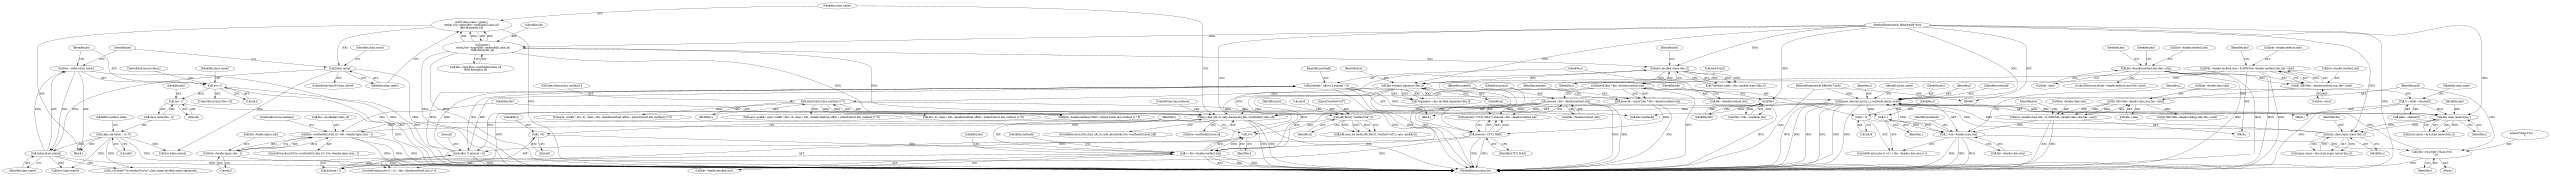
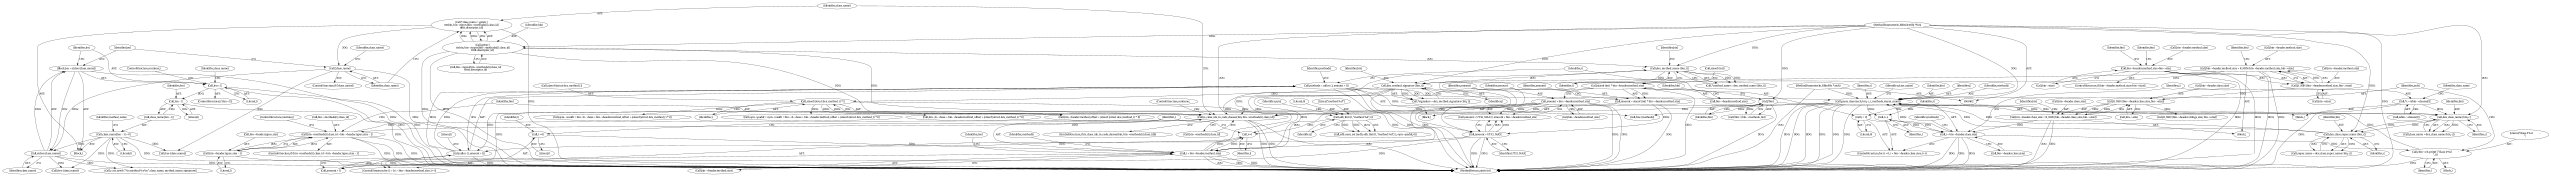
  digraph {
    fontname=Merriweather
    node [fontname=Merriweather]
    edge [fontname=Merriweather]
-   n1 [label="(Call,len = strlen (class_name))"]
+   n1 [label="(Block,len = strlen (class_name))"]
    n2 [label="(Call,strlen (class_name))"]
    n3 [label="(Call,len < 1)"]
    n4 [label="(Block,)"]
    n5 [label="(MethodReturn,static int)"]
    n6 [label="(Call,r_str_newf (\"%s.method.%s%s\", class_name, method_name, signature))"]
    n7 [label="(Call,free (class_name))"]
    n8 [label="(Identifier,class_name)"]
    n9 [label="(Call,len - 1)"]
    n10 [label="(Literal,1)"]
    n11 [label="(ControlStructure,if (len < 1))"]
    n12 [label="(Call,!class_name)"]
    n13 [label="(Identifier,class_name)"]
    n14 [label="(ControlStructure,if (!class_name))"]
    n15 [label="(Call,free (class_name))"]
    n16 [label="(Call,*class_name = getstr (\n\t\t\t\tbin, bin->types[bin->methods[i].class_id]\n\t\t\t\t\t\t.descriptor_id))"]
    n17 [label="(Call,getstr (\n\t\t\t\tbin, bin->types[bin->methods[i].class_id]\n\t\t\t\t\t\t.descriptor_id))"]
    n18 [label="(Call,is_class_idx_in_code_classes(bin, bin->methods[i].class_id))"]
    n19 [label="(Call,dex_method_name (bin, i))"]
    n20 [label="(Call,bin->types[bin->methods[i].class_id]\n\t\t\t\t\t\t.descriptor_id)"]
    n21 [label="(Call,bin->methods[i].class_id > bin->header.types_size - 1)"]
    n22 [label="(Call,bin->methods[i].class_id)"]
    n23 [label="(ControlStructure,if (is_class_idx_in_code_classes(bin, bin->methods[i].class_id)))"]
    n24 [label="(Call,dex_method_signature (bin, i))"]
    n25 [label="(Identifier,i)"]
    n26 [label="(Call,*method_name = dex_method_name (bin, i))"]
    n27 [label="(Call,bin->header.types_size - 1)"]
    n28 [label="(ControlStructure,if (bin->methods[i].class_id > bin->header.types_size - 1))"]
    n29 [label="(Call,i++)"]
    n30 [label="(Call,sizeof (struct dex_method_t) * i)"]
    n31 [label="(Identifier,i)"]
    n32 [label="(Call,*signature = dex_method_signature (bin, i))"]
    n33 [label="(Call,i < bin->header.method_size)"]
    n34 [label="(ControlStructure,for (i = 0; i < bin->header.method_size; i++))"]
    n35 [label="(Identifier,i)"]
    n36 [label="(Call,sdb_fmt (0, \"method.%d\", i))"]
    n37 [label="(Call,sym->vaddr = bin->b->base + bin->header.method_offset + (sizeof (struct dex_method_t) * i))"]
    n38 [label="(Identifier,i)"]
    n39 [label="(Call,sym->paddr = sym->vaddr = bin->b->base + bin->header.method_offset + (sizeof (struct dex_method_t) * i))"]
    n40 [label="(Call,bin->b->base + bin->header.method_offset + (sizeof (struct dex_method_t) * i))"]
    n41 [label="(Call,bin->header.method_offset + (sizeof (struct dex_method_t) * i))"]
    n42 [label="(MethodParameterIn,RBinDexObj *bin)"]
    n43 [label="(Call,parse_class (arch, bin, c, i, methods, &sym_count))"]
    n44 [label="(Call,dex_class_super_name (bin, c))"]
    n45 [label="(Call,dex_class_name (bin, c))"]
    n46 [label="(Call,!bin)"]
    1000102
    n48 [label="(Call,i++)"]
    n49 [label="(Block,)"]
    n50 [label="(Call,free (methods))"]
    n51 [label="(Call,super_name = dex_class_super_name (bin, c))"]
    n52 [label="(Identifier,c)"]
    n53 [label="(Identifier,c)"]
    n54 [label="(Call,class_name = dex_class_name (bin, c))"]
    n55 [label="(Identifier,bin)"]
    n56 [label="(Call,!bin || bin->methods_list)"]
    n57 [label="(Call,bin->header.method_size)"]
    n58 [label="(Call,i = 0)"]
    n59 [label="(Literal,0)"]
    n60 [label="(Call,sdb_num_set (mdb, sdb_fmt (0, \"method.%d\", i), sym->paddr, 0))"]
    n61 [label="(Identifier,i)"]
    n62 [label="(Call,sizeof (int) * bin->header.method_size)"]
    n63 [label="(Call,amount < bin->header.method_size)"]
    n64 [label="(Call,amount = sizeof (int) * bin->header.method_size)"]
    n65 [label="(Call,bin->header.method_size)"]
    n66 [label="(Call,calloc (1, amount + 1))"]
    n67 [label="(Call,bin->header.method_size)"]
    n68 [label="(Call,amount > UT32_MAX || amount < bin->header.method_size)"]
    n69 [label="(Call,amount + 1)"]
    n70 [label="(Call,amount > UT32_MAX)"]
    n71 [label="(Block,)"]
    n72 [label="(Call,bin->header.method_size = R_MIN (bin->header.method_size, bin->size))"]
    n73 [label="(Call,R_MIN (bin->header.method_size, bin->size))"]
    n74 [label="(Block,)"]
    n75 [label="(Call,R_MIN (bin->header.class_size, bin->size))"]
    n76 [label="(Call,bin->size)"]
    n77 [label="(Call,bin->header.class_size = R_MIN (bin->header.class_size, bin->size))"]
    n78 [label="(Call,bin->size)"]
    n79 [label="(Call,R_MIN (bin->header.strings_size, bin->size))"]
    n80 [label="(Call,bin->header.method_size>bin->size)"]
    n81 [label="(ControlStructure,if (bin->header.method_size>bin->size))"]
    n82 [label="(Call,bin->size)"]
    n83 [label="(Call,methods = calloc (1, amount + 1))"]
    n84 [label="(Identifier,UT32_MAX)"]
    n85 [label="(Call,i < bin->header.class_size)"]
    n86 [label="(ControlStructure,for (i = 0; i < bin->header.class_size; i++))"]
    n87 [label="(Identifier,i)"]
    n88 [label="(MethodParameterIn,RBinFile *arch)"]
    n89 [label="(Call,*c = &bin->classes[i])"]
    n90 [label="(Call,&bin->classes[i])"]
    n91 [label="(Call,rbin->cb_printf (\"Class #%d            -\n\", i))"]
    n92 [label="(Call,bin->header.class_size)"]
    n93 [label="(Block,)"]
    n94 [label="(Identifier,i)"]
    n95 [label="(Call,i = 0)"]
    n96 [label="(Literal,0)"]
    n97 [label="(Literal,1)"]
    n98 [label="(Call,class_name[len - 1] = 0)"]
    n99 [label="(Literal,0)"]
    n100 [label="(Call,class_name[len - 1])"]
    n101 [label="(Literal,1)"]
    n102 [label="(Identifier,bin)"]
    n103 [label="(Identifier,i)"]
    n104 [label="(ControlStructure,continue;)"]
    n105 [label="(Identifier,i)"]
    n106 [label="(Identifier,c)"]
    n107 [label="(Identifier,methods)"]
    n108 [label="(Call,bin->header.types_size)"]
    n109 [label="(Identifier,len)"]
    n110 [label="(Identifier,len)"]
    n111 [label="(Identifier,bin)"]
    n112 [label="(Identifier,method_name)"]
    n113 [label="(Identifier,class_name)"]
    n114 [label="(ControlStructure,continue;)"]
    n115 [label="(Identifier,bin)"]
    n116 [label="(Identifier,i)"]
    n117 [label="(Identifier,class_name)"]
    n118 [label="(Identifier,bin)"]
    n119 [label="(Call,bin->header.class_size)"]
    n120 [label="(Call,bin->header.method_size)"]
    n121 [label="(Call,bin->methods[i].class_id)"]
    n122 [label="(Call,bin->header.method_size)"]
    n123 [label="(Identifier,bin)"]
    n124 [label="(Identifier,amount)"]
    n125 [label="(Identifier,amount)"]
    n126 [label="(Identifier,methods)"]
    n127 [label="(Identifier,arch)"]
    n128 [label="(Identifier,methods)"]
    n129 [label="(Identifier,class_name)"]
    n130 [label="(Identifier,bin)"]
    n131 [label="(Identifier,bin)"]
    n132 [label="(Literal,1)"]
    n133 [label="(Identifier,bin)"]
    n134 [label="(Identifier,amount)"]
    n135 [label="(Identifier,i)"]
    n136 [label="(Literal,0)"]
    n137 [label="(Identifier,len)"]
    n138 [label="(Identifier,len)"]
    n139 [label="(ControlStructure,continue;)"]
    n140 [label="(Literal,\"method.%d\")"]
    n141 [label="(Call,sizeof (int))"]
    n142 [label="(Call,bin->header.method_size)"]
    n143 [label="(Identifier,i)"]
    n144 [label="(Identifier,methods)"]
    n145 [label="(Identifier,bin)"]
    n146 [label="(Literal,\"Class #%d            -\n\")"]
    n147 [label="(Call,bin->header.class_size)"]
    n148 [label="(Identifier,bin)"]
    n149 [label="(Identifier,sym)"]
    n150 [label="(Identifier,bin)"]
    n151 [label="(Identifier,c)"]
    n152 [label="(Identifier,class_name)"]
    n153 [label="(Identifier,class_name)"]
    n154 [label="(Call,sizeof (struct dex_method_t))"]
    n155 [label="(Identifier,bin)"]
    n1 -> n2 [label="CFG: "]
    n1 -> n3 [label="AST: "]
    n1 -> n4 [label="AST: "]
    n1 -> n5 [label="DDG: "]
    n2 -> n1 [label="AST: "]
    n2 -> n1 [label="DDG: "]
    n2 -> n5 [label="DDG: "]
    n2 -> n6 [label="DDG: "]
    n2 -> n7 [label="DDG: "]
    n2 -> n8 [label="CFG: "]
    n3 -> n5 [label="DDG: "]
    n3 -> n5 [label="DDG: "]
    n3 -> n9 [label="DDG: "]
    n3 -> n10 [label="CFG: "]
    n3 -> n11 [label="AST: "]
    n8 -> n2 [label="AST: "]
    n9 -> n5 [label="DDG: "]
    n9 -> n100 [label="AST: "]
    n9 -> n101 [label="CFG: "]
    n10 -> n3 [label="AST: "]
    n12 -> n2 [label="DDG: "]
    n12 -> n5 [label="DDG: "]
    n12 -> n13 [label="CFG: "]
    n12 -> n14 [label="AST: "]
    n12 -> n15 [label="DDG: "]
    n13 -> n12 [label="AST: "]
    n13 -> n16 [label="CFG: "]
    n16 -> n4 [label="AST: "]
    n16 -> n5 [label="DDG: "]
    n16 -> n12 [label="DDG: "]
    n16 -> n17 [label="CFG: "]
    n17 -> n5 [label="DDG: "]
    n17 -> n5 [label="DDG: "]
    n17 -> n16 [label="AST: "]
    n17 -> n16 [label="DDG: "]
    n17 -> n16 [label="DDG: "]
    n17 -> n18 [label="DDG: "]
    n17 -> n19 [label="DDG: "]
    n17 -> n20 [label="CFG: "]
    n18 -> n5 [label="DDG: "]
    n18 -> n5 [label="DDG: "]
    n18 -> n5 [label="DDG: "]
    n18 -> n17 [label="DDG: "]
    n18 -> n21 [label="DDG: "]
    n18 -> n22 [label="CFG: "]
    n18 -> n23 [label="AST: "]
    n19 -> n24 [label="DDG: "]
    n19 -> n24 [label="DDG: "]
    n19 -> n25 [label="CFG: "]
    n19 -> n26 [label="AST: "]
    n19 -> n26 [label="DDG: "]
    n19 -> n26 [label="DDG: "]
    n20 -> n17 [label="AST: "]
    n21 -> n5 [label="DDG: "]
    n21 -> n5 [label="DDG: "]
    n21 -> n5 [label="DDG: "]
    n21 -> n18 [label="DDG: "]
    n21 -> n27 [label="CFG: "]
    n21 -> n28 [label="AST: "]
    n22 -> n18 [label="AST: "]
    n24 -> n5 [label="DDG: "]
    n24 -> n18 [label="DDG: "]
    n24 -> n29 [label="DDG: "]
    n24 -> n30 [label="DDG: "]
    n24 -> n31 [label="CFG: "]
    n24 -> n32 [label="AST: "]
    n24 -> n32 [label="DDG: "]
    n24 -> n32 [label="DDG: "]
    n25 -> n19 [label="AST: "]
    n26 -> n19 [label="CFG: "]
    n27 -> n5 [label="DDG: "]
    n27 -> n21 [label="AST: "]
    n27 -> n21 [label="DDG: "]
    n27 -> n21 [label="DDG: "]
    n27 -> n97 [label="CFG: "]
    n29 -> n33 [label="DDG: "]
    n29 -> n34 [label="AST: "]
    n29 -> n35 [label="CFG: "]
    n30 -> n36 [label="DDG: "]
    n30 -> n37 [label="DDG: "]
    n30 -> n38 [label="CFG: "]
    n30 -> n39 [label="DDG: "]
    n30 -> n40 [label="DDG: "]
    n30 -> n41 [label="AST: "]
    n30 -> n41 [label="DDG: "]
    n31 -> n24 [label="AST: "]
    n32 -> n24 [label="CFG: "]
    n33 -> n5 [label="DDG: "]
    n33 -> n5 [label="DDG: "]
    n33 -> n5 [label="DDG: "]
    n33 -> n19 [label="DDG: "]
    n33 -> n29 [label="DDG: "]
    n33 -> n34 [label="AST: "]
    n33 -> n57 [label="CFG: "]
    n35 -> n29 [label="AST: "]
    n36 -> n29 [label="DDG: "]
    n36 -> n60 [label="AST: "]
    n36 -> n60 [label="DDG: "]
    n36 -> n60 [label="DDG: "]
    n36 -> n60 [label="DDG: "]
    n36 -> n61 [label="CFG: "]
    n38 -> n30 [label="AST: "]
    n41 -> n30 [label="CFG: "]
    n42 -> n5 [label="DDG: "]
    n42 -> n17 [label="DDG: "]
    n42 -> n18 [label="DDG: "]
    n42 -> n19 [label="DDG: "]
    n42 -> n24 [label="DDG: "]
    n42 -> n43 [label="DDG: "]
    n42 -> n44 [label="DDG: "]
    n42 -> n45 [label="DDG: "]
    n42 -> n46 [label="DDG: "]
    n42 -> 1000102 [label="AST: "]
    n43 -> n5 [label="DDG: "]
    n43 -> n5 [label="DDG: "]
    n43 -> n5 [label="DDG: "]
    n43 -> n5 [label="DDG: "]
    n43 -> n5 [label="DDG: "]
    n43 -> n5 [label="DDG: "]
    n43 -> n18 [label="DDG: "]
    n43 -> n45 [label="DDG: "]
    n43 -> n48 [label="DDG: "]
    n43 -> n49 [label="AST: "]
    n43 -> n50 [label="DDG: "]
    n44 -> n43 [label="DDG: "]
    n44 -> n43 [label="DDG: "]
    n44 -> n51 [label="AST: "]
    n44 -> n51 [label="DDG: "]
    n44 -> n51 [label="DDG: "]
    n44 -> n52 [label="CFG: "]
    n45 -> n44 [label="DDG: "]
    n45 -> n44 [label="DDG: "]
    n45 -> n53 [label="CFG: "]
    n45 -> n54 [label="AST: "]
    n45 -> n54 [label="DDG: "]
    n45 -> n54 [label="DDG: "]
    n46 -> n5 [label="DDG: "]
    n46 -> n18 [label="DDG: "]
    n46 -> n45 [label="DDG: "]
    n46 -> n55 [label="CFG: "]
    n46 -> n56 [label="AST: "]
    n46 -> n56 [label="DDG: "]
    n48 -> n85 [label="DDG: "]
    n48 -> n86 [label="AST: "]
    n48 -> n87 [label="CFG: "]
    n51 -> n44 [label="CFG: "]
    n52 -> n44 [label="AST: "]
    n53 -> n45 [label="AST: "]
    n54 -> n45 [label="CFG: "]
    n55 -> n46 [label="AST: "]
    n56 -> n46 [label="CFG: "]
    n57 -> n33 [label="AST: "]
    n58 -> n33 [label="DDG: "]
    n58 -> n34 [label="AST: "]
    n58 -> n59 [label="CFG: "]
    n59 -> n58 [label="AST: "]
    n61 -> n36 [label="AST: "]
    n62 -> n5 [label="DDG: "]
    n62 -> n33 [label="DDG: "]
    n62 -> n63 [label="CFG: "]
    n62 -> n64 [label="AST: "]
    n62 -> n64 [label="DDG: "]
    n62 -> n65 [label="CFG: "]
    n63 -> n5 [label="DDG: "]
    n63 -> n5 [label="DDG: "]
    n63 -> n33 [label="DDG: "]
    n63 -> n66 [label="DDG: "]
    n63 -> n67 [label="CFG: "]
    n63 -> n68 [label="AST: "]
    n63 -> n68 [label="DDG: "]
    n63 -> n68 [label="DDG: "]
    n63 -> n69 [label="DDG: "]
    n64 -> n5 [label="DDG: "]
    n64 -> n70 [label="DDG: "]
    n64 -> n71 [label="AST: "]
    n65 -> n62 [label="AST: "]
    n66 -> n5 [label="DDG: "]
    n66 -> n69 [label="CFG: "]
    n66 -> n83 [label="AST: "]
    n66 -> n83 [label="DDG: "]
    n66 -> n83 [label="DDG: "]
    n67 -> n63 [label="AST: "]
    n68 -> n63 [label="CFG: "]
    n68 -> n70 [label="CFG: "]
    n69 -> n66 [label="AST: "]
    n70 -> n5 [label="DDG: "]
    n70 -> n5 [label="DDG: "]
    n70 -> n66 [label="DDG: "]
    n70 -> n68 [label="AST: "]
    n70 -> n68 [label="DDG: "]
    n70 -> n68 [label="DDG: "]
    n70 -> n69 [label="DDG: "]
    n70 -> n84 [label="CFG: "]
    n72 -> n5 [label="DDG: "]
    n72 -> n5 [label="DDG: "]
    n72 -> n33 [label="DDG: "]
    n72 -> n62 [label="DDG: "]
    n72 -> n73 [label="CFG: "]
    n72 -> n74 [label="AST: "]
    n73 -> n72 [label="AST: "]
    n73 -> n72 [label="DDG: "]
    n73 -> n72 [label="DDG: "]
    n73 -> n75 [label="DDG: "]
    n73 -> n76 [label="CFG: "]
    n75 -> n77 [label="AST: "]
    n75 -> n77 [label="DDG: "]
    n75 -> n77 [label="DDG: "]
    n75 -> n78 [label="CFG: "]
    n75 -> n79 [label="DDG: "]
    n76 -> n73 [label="AST: "]
    n77 -> n5 [label="DDG: "]
    n77 -> n5 [label="DDG: "]
    n77 -> n74 [label="AST: "]
    n77 -> n75 [label="CFG: "]
    n77 -> n85 [label="DDG: "]
    n78 -> n75 [label="AST: "]
    n80 -> n5 [label="DDG: "]
    n80 -> n5 [label="DDG: "]
    n80 -> n73 [label="DDG: "]
    n80 -> n73 [label="DDG: "]
-   n80 -> n81 [label="CFG: "]
+   n80 -> n81 [label="AST: "]
    n80 -> n82 [label="CFG: "]
    n82 -> n80 [label="AST: "]
    n83 -> n5 [label="DDG: "]
    n83 -> n5 [label="DDG: "]
    n83 -> n43 [label="DDG: "]
    n83 -> n50 [label="DDG: "]
    n83 -> n66 [label="CFG: "]
    n83 -> n71 [label="AST: "]
    n84 -> n70 [label="AST: "]
    n85 -> n5 [label="DDG: "]
    n85 -> n5 [label="DDG: "]
    n85 -> n5 [label="DDG: "]
    n85 -> n43 [label="DDG: "]
    n85 -> n86 [label="AST: "]
    n85 -> n91 [label="DDG: "]
    n85 -> n92 [label="CFG: "]
    n87 -> n48 [label="AST: "]
    n88 -> n5 [label="DDG: "]
    n88 -> n43 [label="DDG: "]
    n88 -> 1000102 [label="AST: "]
    n89 -> n5 [label="DDG: "]
    n89 -> n45 [label="DDG: "]
    n89 -> n49 [label="AST: "]
    n89 -> n90 [label="CFG: "]
    n90 -> n89 [label="AST: "]
    n91 -> n5 [label="DDG: "]
    n91 -> n43 [label="DDG: "]
    n91 -> n93 [label="AST: "]
    n91 -> n94 [label="CFG: "]
    n92 -> n85 [label="AST: "]
    n94 -> n91 [label="AST: "]
    n95 -> n85 [label="DDG: "]
    n95 -> n86 [label="AST: "]
    n95 -> n96 [label="CFG: "]
    n96 -> n95 [label="AST: "]
    n97 -> n27 [label="AST: "]
    n98 -> n2 [label="DDG: "]
    n98 -> n4 [label="AST: "]
    n98 -> n5 [label="DDG: "]
    n98 -> n6 [label="DDG: "]
    n98 -> n7 [label="DDG: "]
    n98 -> n15 [label="DDG: "]
    n98 -> n99 [label="CFG: "]
    n99 -> n98 [label="AST: "]
    n100 -> n9 [label="CFG: "]
    n100 -> n98 [label="AST: "]
    n101 -> n9 [label="AST: "]
    n102 -> n46 [label="CFG: "]
    n103 -> n83 [label="CFG: "]
    n103 -> n95 [label="AST: "]
    n104 -> n18 [label="CFG: "]
    n105 -> n48 [label="CFG: "]
    n105 -> n85 [label="AST: "]
    n105 -> n95 [label="CFG: "]
    n106 -> n85 [label="CFG: "]
    n106 -> n89 [label="AST: "]
    n107 -> n83 [label="AST: "]
    n108 -> n27 [label="AST: "]
    n109 -> n1 [label="AST: "]
    n109 -> n12 [label="CFG: "]
    n110 -> n1 [label="CFG: "]
    n110 -> n3 [label="AST: "]
    n111 -> n72 [label="CFG: "]
    n112 -> n98 [label="CFG: "]
    n113 -> n16 [label="AST: "]
    n113 -> n18 [label="CFG: "]
    n114 -> n21 [label="CFG: "]
    n115 -> n44 [label="AST: "]
    n116 -> n29 [label="CFG: "]
    n116 -> n33 [label="AST: "]
    n116 -> n58 [label="CFG: "]
    n117 -> n43 [label="CFG: "]
    n118 -> n24 [label="AST: "]
    n119 -> n75 [label="AST: "]
    n120 -> n80 [label="AST: "]
    n121 -> n21 [label="AST: "]
    n122 -> n73 [label="AST: "]
    n123 -> n80 [label="CFG: "]
    n124 -> n64 [label="CFG: "]
    n124 -> n70 [label="AST: "]
    n125 -> n64 [label="AST: "]
    n126 -> n85 [label="CFG: "]
    n127 -> n43 [label="AST: "]
    n127 -> n91 [label="CFG: "]
    n128 -> n33 [label="CFG: "]
    n129 -> n89 [label="CFG: "]
    n130 -> n43 [label="AST: "]
    n131 -> n45 [label="AST: "]
    n132 -> n66 [label="AST: "]
    n133 -> n18 [label="AST: "]
    n133 -> n21 [label="CFG: "]
    n134 -> n63 [label="AST: "]
    n134 -> n70 [label="CFG: "]
    n135 -> n58 [label="AST: "]
    n136 -> n36 [label="AST: "]
    n137 -> n9 [label="AST: "]
    n138 -> n33 [label="CFG: "]
    n139 -> n3 [label="CFG: "]
    n140 -> n36 [label="AST: "]
    n141 -> n62 [label="AST: "]
    n142 -> n72 [label="AST: "]
    n143 -> n43 [label="AST: "]
    n144 -> n43 [label="AST: "]
    n145 -> n80 [label="CFG: "]
    n146 -> n91 [label="AST: "]
    n147 -> n77 [label="AST: "]
    n148 -> n17 [label="AST: "]
    n149 -> n36 [label="CFG: "]
    n150 -> n19 [label="AST: "]
    n151 -> n43 [label="AST: "]
    n152 -> n12 [label="CFG: "]
    n153 -> n3 [label="CFG: "]
    n154 -> n30 [label="AST: "]
    n155 -> n77 [label="CFG: "]
  }
